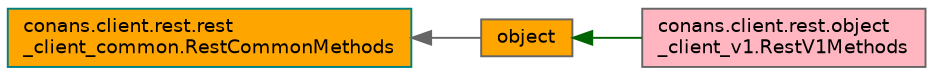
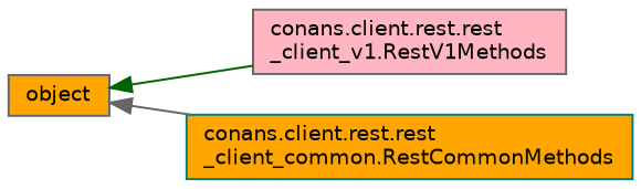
  digraph {
    rankdir=LR
    node [color=gray40 fillcolor=orange fontname=Helvetica fontsize=10 shape=record style=filled]
    edge [dir=back fontname=Helvetica fontsize=10 labelfontname=Helvetica labelfontsize=10 style=solid]
-   n1 [fillcolor=lightpink fontcolor=black height=0.2 label="conans.client.rest.object\l_client_v1.RestV1Methods" width=0.4]
+   n1 [fillcolor=lightpink fontcolor=black height=0.2 label="conans.client.rest.rest\l_client_v1.RestV1Methods" width=0.4]
    n2 [color=teal height=0.2 label="conans.client.rest.rest\l_client_common.RestCommonMethods" width=0.4]
    n3 [height=0.2 label=object width=0.4]
    n3 -> n1 [color=darkgreen]
-   n2 -> n3 [color=gray40]
+   n3 -> n2 [color=gray40]
  }
